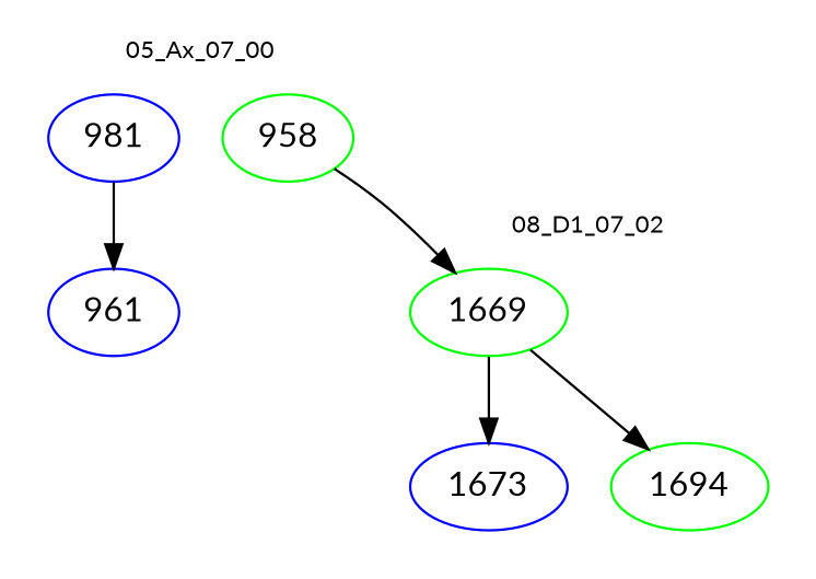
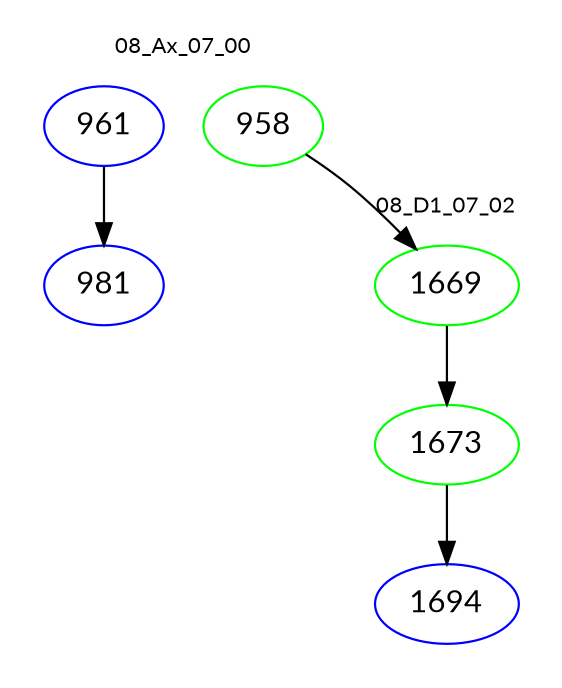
  digraph {
    fontname=Lato
    node [color=blue fontname=Lato]
    edge [color=black fontname=Lato]
    n1 [color=green label=958]
    n2 [label=961]
    n3 [label=981]
    n4 [color=green label=1669]
-   n5 [label=1673]
-   n6 [color=green label=1694]
+   n5 [color=green label=1673]
+   n6 [label=1694]
    subgraph cluster_1 {
      color=white
      fontsize=10
-     label="05_Ax_07_00"
+     label="08_Ax_07_00"
      n1
      n2
      n3
    }
    subgraph cluster_2 {
      color=white
      fontsize=10
      label="08_D1_07_02"
      n4
      n5
      n6
    }
    n1 -> n4
-   n3 -> n2
+   n2 -> n3
    n4 -> n5
-   n4 -> n6
+   n5 -> n6
  }
